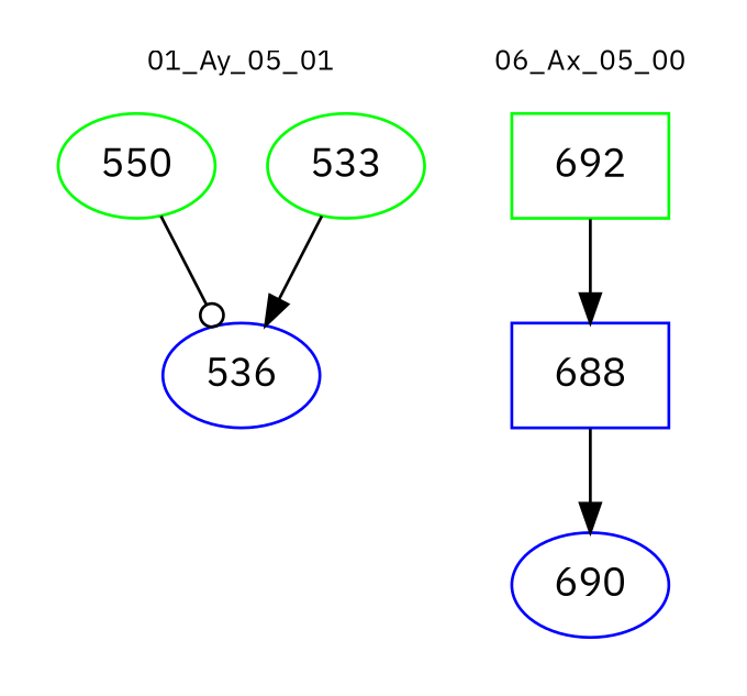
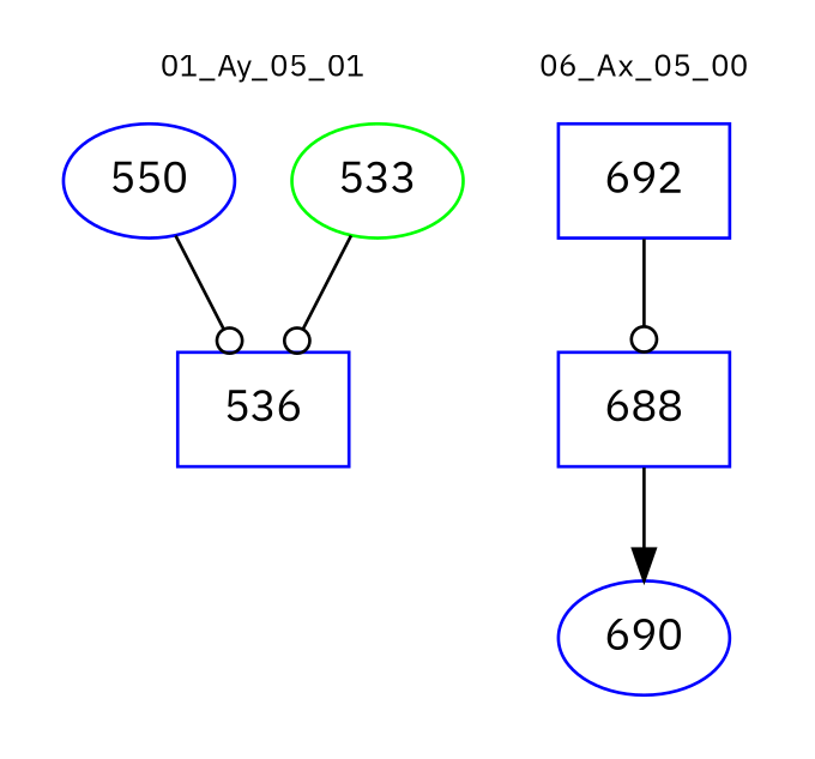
  digraph {
    fontname="IBM Plex Sans"
    node [color=blue fontname="IBM Plex Sans" shape=ellipse]
    edge [arrowhead=odot color=black fontname="IBM Plex Sans"]
    n1 [color=green label=533]
-   n2 [label=536]
-   n3 [color=green label=550]
-   n4 [color=green label=692 shape=box]
+   n2 [label=536 shape=box]
+   n3 [label=550]
+   n4 [label=692 shape=box]
    n5 [label=688 shape=box]
    n6 [label=690]
    subgraph cluster_1 {
      color=white
      fontsize=10
      label="01_Ay_05_01"
      n1
      n2
      n3
    }
    subgraph cluster_2 {
      color=white
      fontsize=10
      label="06_Ax_05_00"
      n4
      n5
      n6
    }
-   n1 -> n2 [arrowhead=normal]
+   n1 -> n2
    n3 -> n2
-   n4 -> n5 [arrowhead=normal]
+   n4 -> n5
    n5 -> n6 [arrowhead=normal]
  }
